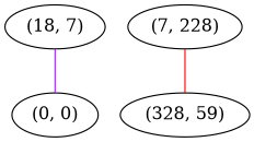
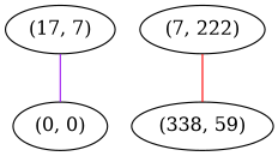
  graph {
-   "(18, 7)"
+   "(18, 7)" [label="(17, 7)"]
    "(0, 0)"
-   "(7, 222)" [label="(7, 228)"]
-   "(328, 59)"
+   "(7, 222)"
+   "(328, 59)" [label="(338, 59)"]
    "(18, 7)" -- "(0, 0)" [color=purple weight=4]
    "(7, 222)" -- "(328, 59)" [color=red weight=1]
  }
